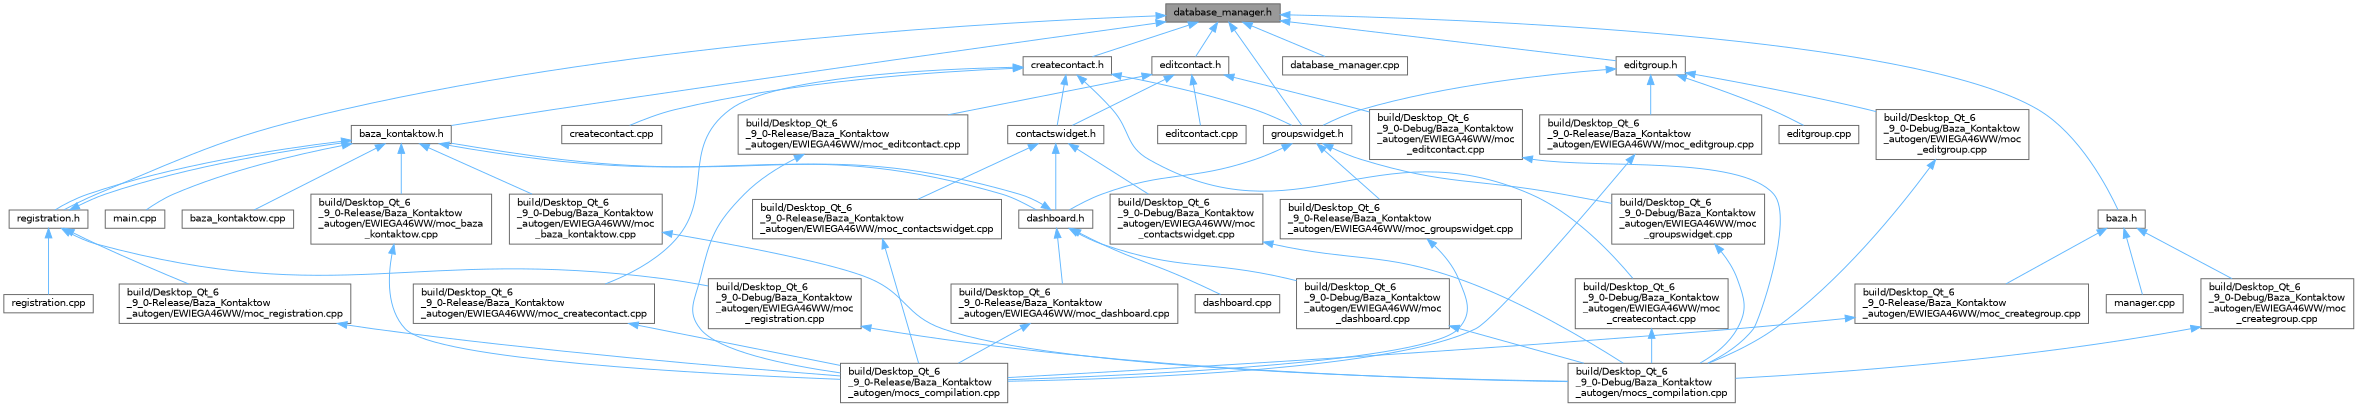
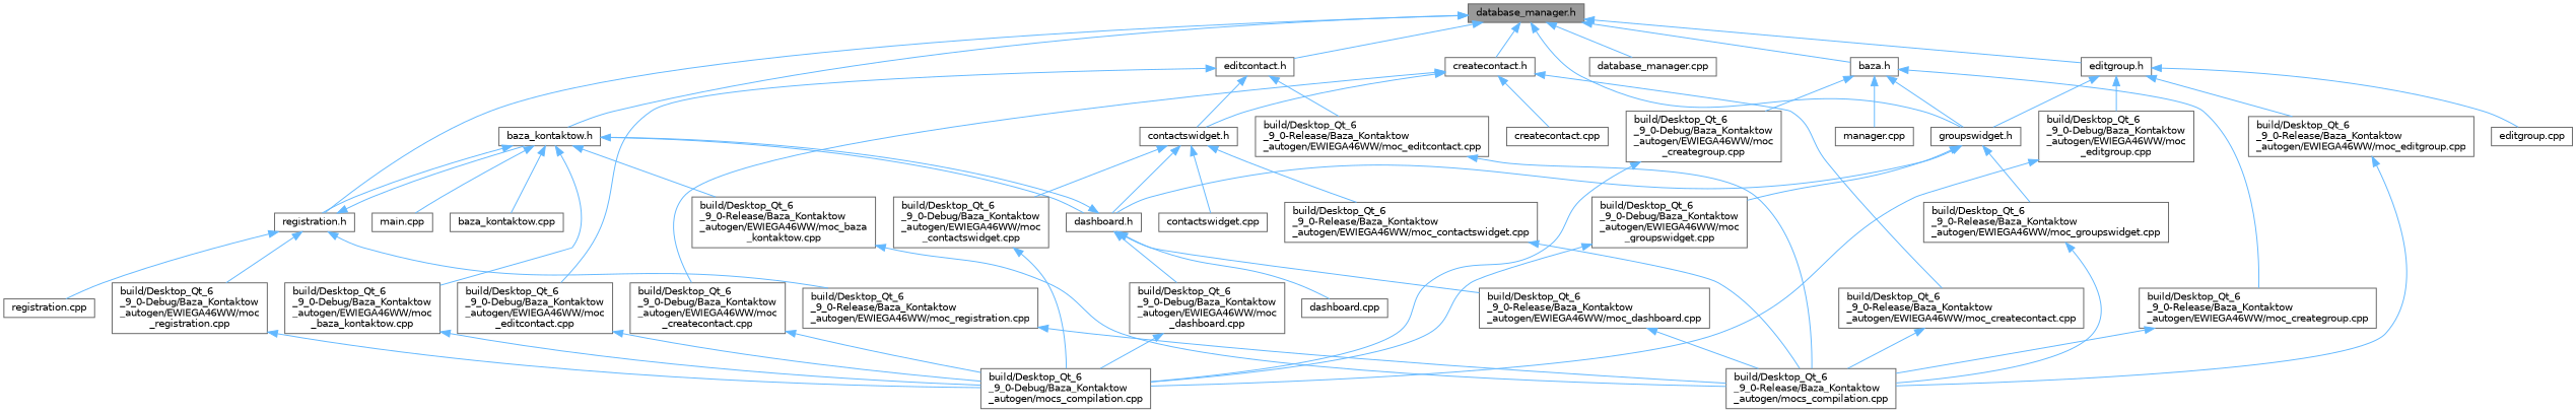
  digraph {
    node [color=grey40 fillcolor=white fontname=Helvetica fontsize=10 shape=box style=filled]
    edge [color=steelblue1 dir=back fontname=Helvetica fontsize=10 labelfontname=Helvetica labelfontsize=10 style=solid]
    n1 [color=gray40 fillcolor=grey60 fontcolor=black height=0.2 label="database_manager.h" width=0.4]
    n2 [height=0.2 label="baza_kontaktow.h" width=0.4]
    n3 [height=0.2 label="registration.h" width=0.4]
    n4 [height=0.2 label="createcontact.h" width=0.4]
    n5 [height=0.2 label="baza.h" width=0.4]
    n6 [height=0.2 label="groupswidget.h" width=0.4]
    n7 [height=0.2 label="database_manager.cpp" width=0.4]
    n8 [height=0.2 label="editcontact.h" width=0.4]
    n9 [height=0.2 label="editgroup.h" width=0.4]
    n10 [height=0.2 label="baza_kontaktow.cpp" width=0.4]
    n11 [height=0.2 label="build/Desktop_Qt_6\l_9_0-Debug/Baza_Kontaktow\l_autogen/EWIEGA46WW/moc\l_baza_kontaktow.cpp" width=0.4]
    n12 [height=0.2 label="build/Desktop_Qt_6\l_9_0-Release/Baza_Kontaktow\l_autogen/EWIEGA46WW/moc_baza\l_kontaktow.cpp" width=0.4]
    n13 [height=0.2 label="dashboard.h" width=0.4]
    n14 [height=0.2 label="main.cpp" width=0.4]
    n15 [height=0.2 label="build/Desktop_Qt_6\l_9_0-Debug/Baza_Kontaktow\l_autogen/EWIEGA46WW/moc\l_registration.cpp" width=0.4]
    n16 [height=0.2 label="build/Desktop_Qt_6\l_9_0-Release/Baza_Kontaktow\l_autogen/EWIEGA46WW/moc_registration.cpp" width=0.4]
    n17 [height=0.2 label="registration.cpp" width=0.4]
    n18 [height=0.2 label="build/Desktop_Qt_6\l_9_0-Debug/Baza_Kontaktow\l_autogen/EWIEGA46WW/moc\l_createcontact.cpp" width=0.4]
    n19 [height=0.2 label="build/Desktop_Qt_6\l_9_0-Release/Baza_Kontaktow\l_autogen/EWIEGA46WW/moc_createcontact.cpp" width=0.4]
    n20 [height=0.2 label="contactswidget.h" width=0.4]
    n21 [height=0.2 label="createcontact.cpp" width=0.4]
    n22 [height=0.2 label="build/Desktop_Qt_6\l_9_0-Debug/Baza_Kontaktow\l_autogen/EWIEGA46WW/moc\l_creategroup.cpp" width=0.4]
    n23 [height=0.2 label="build/Desktop_Qt_6\l_9_0-Release/Baza_Kontaktow\l_autogen/EWIEGA46WW/moc_creategroup.cpp" width=0.4]
    n24 [height=0.2 label="manager.cpp" width=0.4]
    n25 [height=0.2 label="build/Desktop_Qt_6\l_9_0-Debug/Baza_Kontaktow\l_autogen/EWIEGA46WW/moc\l_groupswidget.cpp" width=0.4]
    n26 [height=0.2 label="build/Desktop_Qt_6\l_9_0-Release/Baza_Kontaktow\l_autogen/EWIEGA46WW/moc_groupswidget.cpp" width=0.4]
    n27 [height=0.2 label="build/Desktop_Qt_6\l_9_0-Debug/Baza_Kontaktow\l_autogen/EWIEGA46WW/moc\l_editcontact.cpp" width=0.4]
    n28 [height=0.2 label="build/Desktop_Qt_6\l_9_0-Release/Baza_Kontaktow\l_autogen/EWIEGA46WW/moc_editcontact.cpp" width=0.4]
-   n29 [height=0.2 label="editcontact.cpp" width=0.4]
    n30 [height=0.2 label="build/Desktop_Qt_6\l_9_0-Debug/Baza_Kontaktow\l_autogen/EWIEGA46WW/moc\l_editgroup.cpp" width=0.4]
    n31 [height=0.2 label="build/Desktop_Qt_6\l_9_0-Release/Baza_Kontaktow\l_autogen/EWIEGA46WW/moc_editgroup.cpp" width=0.4]
    n32 [height=0.2 label="editgroup.cpp" width=0.4]
    n33 [height=0.2 label="build/Desktop_Qt_6\l_9_0-Debug/Baza_Kontaktow\l_autogen/mocs_compilation.cpp" width=0.4]
    n34 [height=0.2 label="build/Desktop_Qt_6\l_9_0-Release/Baza_Kontaktow\l_autogen/mocs_compilation.cpp" width=0.4]
    n35 [height=0.2 label="build/Desktop_Qt_6\l_9_0-Debug/Baza_Kontaktow\l_autogen/EWIEGA46WW/moc\l_dashboard.cpp" width=0.4]
    n36 [height=0.2 label="build/Desktop_Qt_6\l_9_0-Release/Baza_Kontaktow\l_autogen/EWIEGA46WW/moc_dashboard.cpp" width=0.4]
    n37 [height=0.2 label="dashboard.cpp" width=0.4]
    n38 [height=0.2 label="build/Desktop_Qt_6\l_9_0-Debug/Baza_Kontaktow\l_autogen/EWIEGA46WW/moc\l_contactswidget.cpp" width=0.4]
    n39 [height=0.2 label="build/Desktop_Qt_6\l_9_0-Release/Baza_Kontaktow\l_autogen/EWIEGA46WW/moc_contactswidget.cpp" width=0.4]
+   n40 [height=0.2 label="contactswidget.cpp" width=0.4]
    n1 -> n2
    n1 -> n3
    n1 -> n4
    n1 -> n5
    n1 -> n6
    n1 -> n7
    n1 -> n8
    n1 -> n9
    n2 -> n3
    n2 -> n10
    n2 -> n11
    n2 -> n12
    n2 -> n13
    n2 -> n14
    n3 -> n2
    n3 -> n15
    n3 -> n16
    n3 -> n17
    n4 -> n18
    n4 -> n19
    n4 -> n20
    n4 -> n21
-   n4 -> n6
+   n5 -> n6
    n5 -> n22
    n5 -> n23
    n5 -> n24
    n6 -> n13
    n6 -> n25
    n6 -> n26
    n8 -> n20
    n8 -> n27
    n8 -> n28
-   n8 -> n29
    n9 -> n6
    n9 -> n30
    n9 -> n31
    n9 -> n32
    n11 -> n33
    n12 -> n34
    n13 -> n2
    n13 -> n35
    n13 -> n36
    n13 -> n37
    n15 -> n33
    n16 -> n34
    n18 -> n33
    n19 -> n34
    n20 -> n13
    n20 -> n38
    n20 -> n39
+   n20 -> n40
    n22 -> n33
    n23 -> n34
    n25 -> n33
    n26 -> n34
    n27 -> n33
    n28 -> n34
    n30 -> n33
    n31 -> n34
    n35 -> n33
    n36 -> n34
    n38 -> n33
    n39 -> n34
  }
